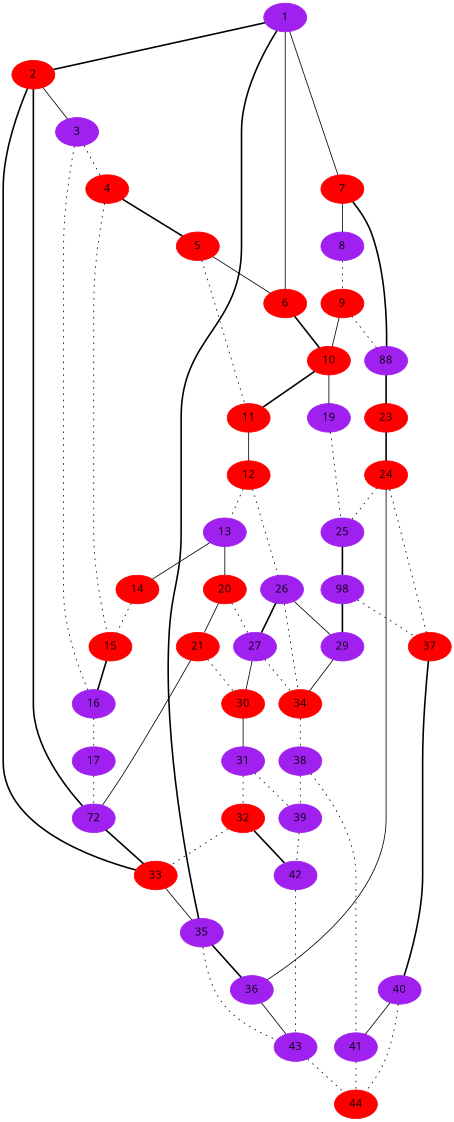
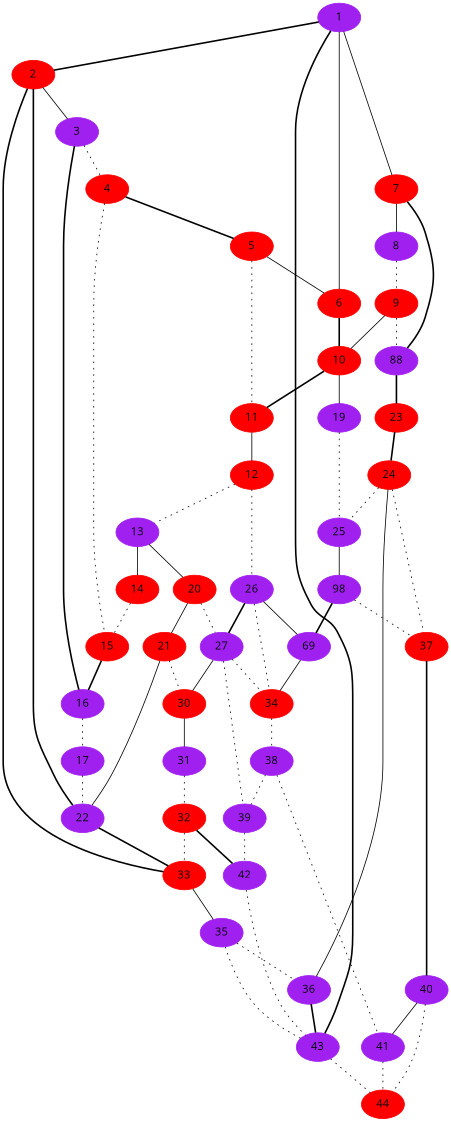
  graph {
    fontname="Open Sans"
    node [color=purple fontname="Open Sans" style=filled]
    edge [fontname="Open Sans" style=dotted weight=1.0]
    2 [color=red]
    1
    6 [color=red]
    7 [color=red]
    35
    3
-   22 [label=72]
+   22
    33 [color=red]
    10 [color=red]
    8
    n11 [label=88]
    36
    43
    4 [color=red]
    16
    5 [color=red]
    15 [color=red]
    17
    11 [color=red]
    12 [color=red]
    19
    9 [color=red]
    23 [color=red]
    25
    13
    26
    14 [color=red]
    20 [color=red]
    27
-   29
+   29 [label=69]
    34 [color=red]
    21 [color=red]
    24 [color=red]
    n34 [label=98]
    30 [color=red]
    31
    37 [color=red]
    40
    38
    32 [color=red]
    39
    42
    41
    44 [color=red]
    2 -- 3 [style=solid]
    2 -- 22 [style=bold weight=2.0]
    2 -- 33 [style=bold]
    1 -- 2 [style=bold]
    1 -- 6 [style=solid]
    1 -- 7 [style=solid weight=2.0]
-   1 -- 35 [style=bold]
+   1 -- 43 [style=bold]
    6 -- 10 [style=bold]
    7 -- 8 [style=solid weight=2.0]
    7 -- n11 [style=bold weight=2.0]
-   35 -- 36 [style=bold]
+   35 -- 36
    35 -- 43
    3 -- 4
-   3 -- 16
+   3 -- 16 [style=bold]
    22 -- 33 [style=bold]
    33 -- 35 [style=solid]
    10 -- 11 [style=bold]
    10 -- 19 [style=solid weight=2.0]
    8 -- 9
    n11 -- 23 [style=bold weight=2.0]
-   36 -- 43 [style=solid]
+   36 -- 43 [style=bold]
    43 -- 44 [weight=2.0]
    4 -- 5 [style=bold]
    4 -- 15
    16 -- 17 [weight=2.0]
    5 -- 6 [style=solid]
    5 -- 11 [weight=2.0]
    15 -- 16 [style=bold]
    17 -- 22 [weight=2.0]
    11 -- 12 [style=solid weight=2.0]
    12 -- 13
    12 -- 26 [weight=2.0]
    19 -- 25
    9 -- 10 [style=solid weight=2.0]
    9 -- n11
    23 -- 24 [style=bold weight=2.0]
-   25 -- n34 [style=bold]
+   25 -- n34 [style=solid]
    13 -- 14 [style=solid weight=4.0]
    13 -- 20 [style=solid]
    26 -- 27 [style=bold weight=2.0]
    26 -- 29 [style=solid]
    26 -- 34
    14 -- 15 [weight=2.0]
    20 -- 27
    20 -- 21 [style=solid]
    27 -- 34
    27 -- 30 [style=solid]
    29 -- 34 [style=solid]
    34 -- 38 [weight=2.0]
    21 -- 22 [style=solid]
    21 -- 30
    24 -- 36 [style=solid weight=2.0]
    24 -- 25
    24 -- 37
    n34 -- 29 [style=bold]
    n34 -- 37
    30 -- 31 [style=solid]
    31 -- 32 [weight=2.0]
-   31 -- 39
+   27 -- 39
    37 -- 40 [style=bold]
    40 -- 41 [style=solid]
    40 -- 44 [weight=2.0]
    38 -- 39 [weight=2.0]
    38 -- 41 [weight=2.0]
    32 -- 33 [weight=2.0]
    32 -- 42 [style=bold weight=2.0]
    39 -- 42 [weight=2.0]
    42 -- 43
    41 -- 44 [weight=2.0]
  }
